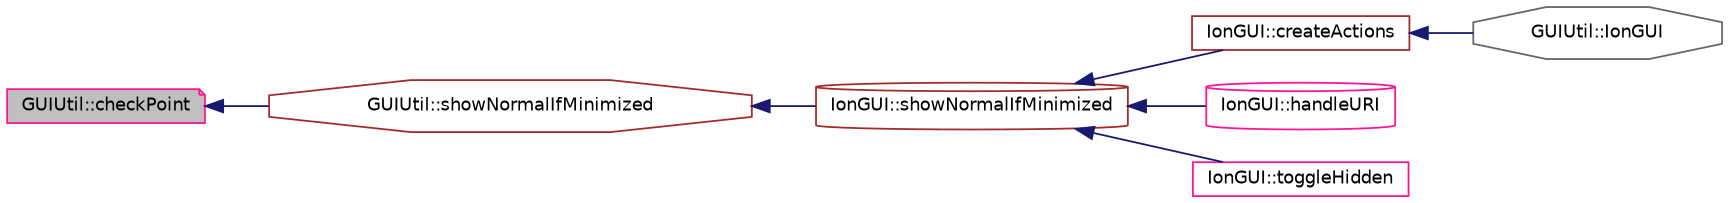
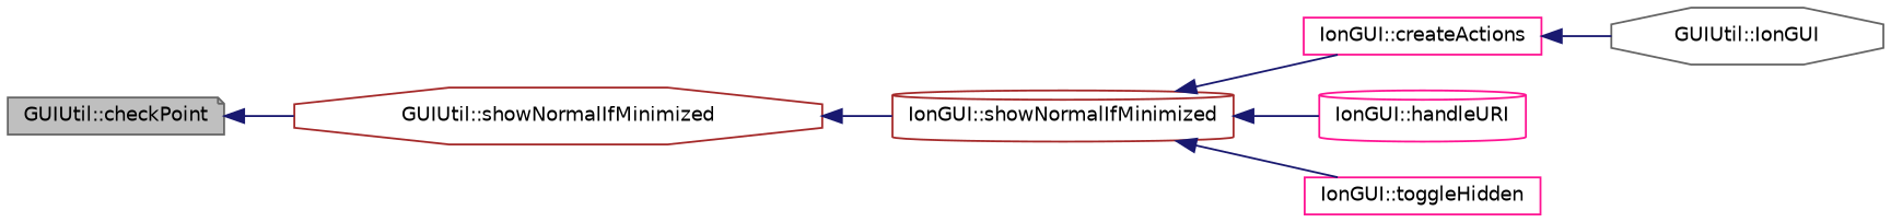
  digraph {
    rankdir=LR
    node [color=deeppink fillcolor=white fontname=Helvetica fontsize=10 shape=octagon style=filled]
    edge [color=midnightblue dir=back fontname=Helvetica fontsize=10 labelfontname=Helvetica labelfontsize=10 style=solid]
-   n1 [fillcolor=grey75 fontcolor=black height=0.2 label="GUIUtil::checkPoint" shape=note width=0.4]
+   n1 [color=gray40 fillcolor=grey75 fontcolor=black height=0.2 label="GUIUtil::checkPoint" shape=note width=0.4]
    n2 [color=brown height=0.2 label="GUIUtil::showNormalIfMinimized" width=0.4]
    n3 [color=brown height=0.2 label="IonGUI::showNormalIfMinimized" shape=cylinder width=0.4]
-   n4 [color=brown height=0.2 label="IonGUI::createActions" shape=box width=0.4]
+   n4 [height=0.2 label="IonGUI::createActions" shape=box width=0.4]
    n5 [height=0.2 label="IonGUI::handleURI" shape=cylinder width=0.4]
    n6 [height=0.2 label="IonGUI::toggleHidden" shape=box width=0.4]
    n7 [color=gray40 height=0.2 label="GUIUtil::IonGUI" width=0.4]
    n1 -> n2
    n2 -> n3
    n3 -> n4
    n3 -> n5
    n3 -> n6
    n4 -> n7
  }
